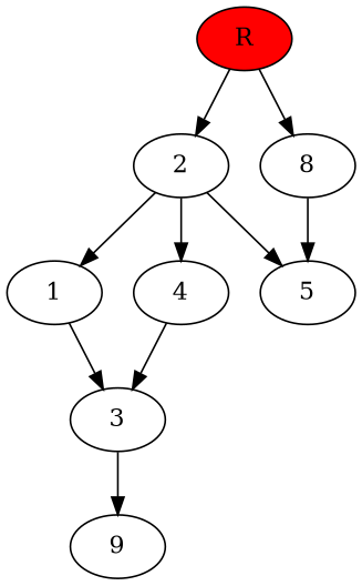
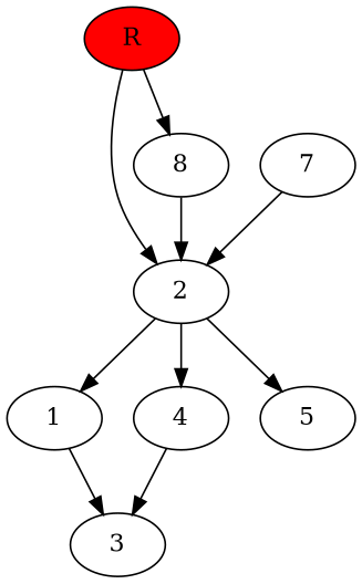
  digraph {
    1
    3
-   9
    2
    4
    5
    8
+   7
    R [fillcolor="#ff0000" style=filled]
    1 -> 3
-   3 -> 9
    2 -> 1
    2 -> 4
    2 -> 5
    4 -> 3
-   8 -> 5
+   8 -> 2
+   7 -> 2
    R -> 2
    R -> 8
  }
